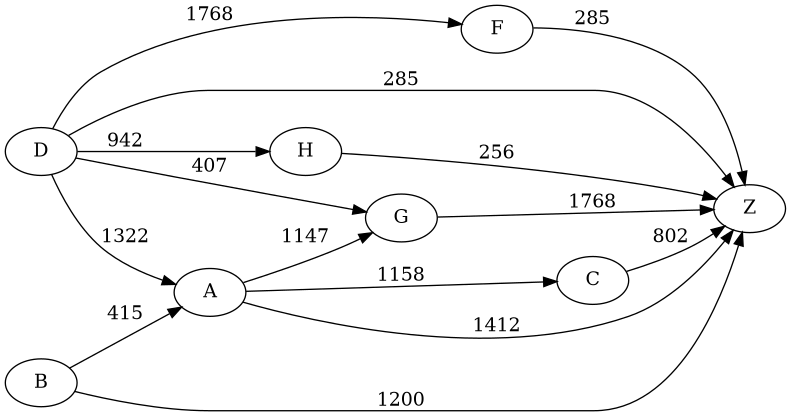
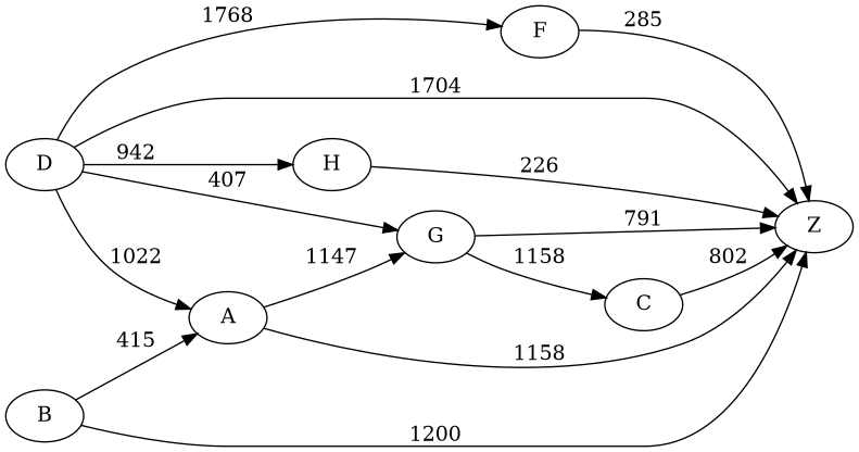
  digraph {
    rankdir=LR
    D
    A
    Z
    H
    G
    F
    C
    B
-   D -> A [label=1322]
-   D -> Z [label=285]
+   D -> A [label=1022]
+   D -> Z [label=1704]
    D -> H [label=942]
    D -> G [label=407]
    D -> F [label=1768]
-   A -> Z [label=1412]
+   A -> Z [label=1158]
    A -> G [label=1147]
-   A -> C [label=1158]
-   H -> Z [label=256]
-   G -> Z [label=1768]
+   G -> C [label=1158]
+   H -> Z [label=226]
+   G -> Z [label=791]
    F -> Z [label=285]
    C -> Z [label=802]
    B -> A [label=415]
    B -> Z [label=1200]
  }
